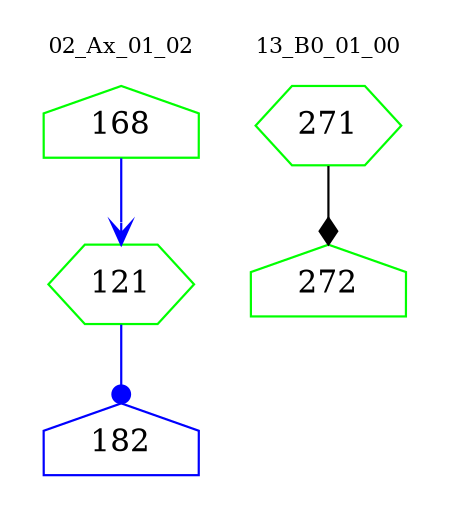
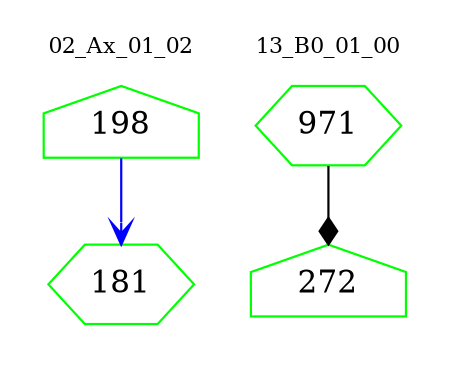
  digraph {
    node [color=green shape=house]
    edge [color=blue]
-   n1 [label=121 shape=hexagon]
-   n2 [color=blue label=182]
-   n3 [label=168]
-   n4 [label=271 shape=hexagon]
+   n1 [label=181 shape=hexagon]
+   n3 [label=198]
+   n4 [label=971 shape=hexagon]
    n5 [label=272]
    subgraph cluster_1 {
      color=white
      fontsize=10
      label="02_Ax_01_02"
      n1
-     n2
      n3
    }
    subgraph cluster_2 {
      color=white
      fontsize=10
      label="13_B0_01_00"
      n4
      n5
    }
-   n1 -> n2 [arrowhead=dot]
    n3 -> n1 [arrowhead=vee]
    n4 -> n5 [arrowhead=diamond color=black]
  }
